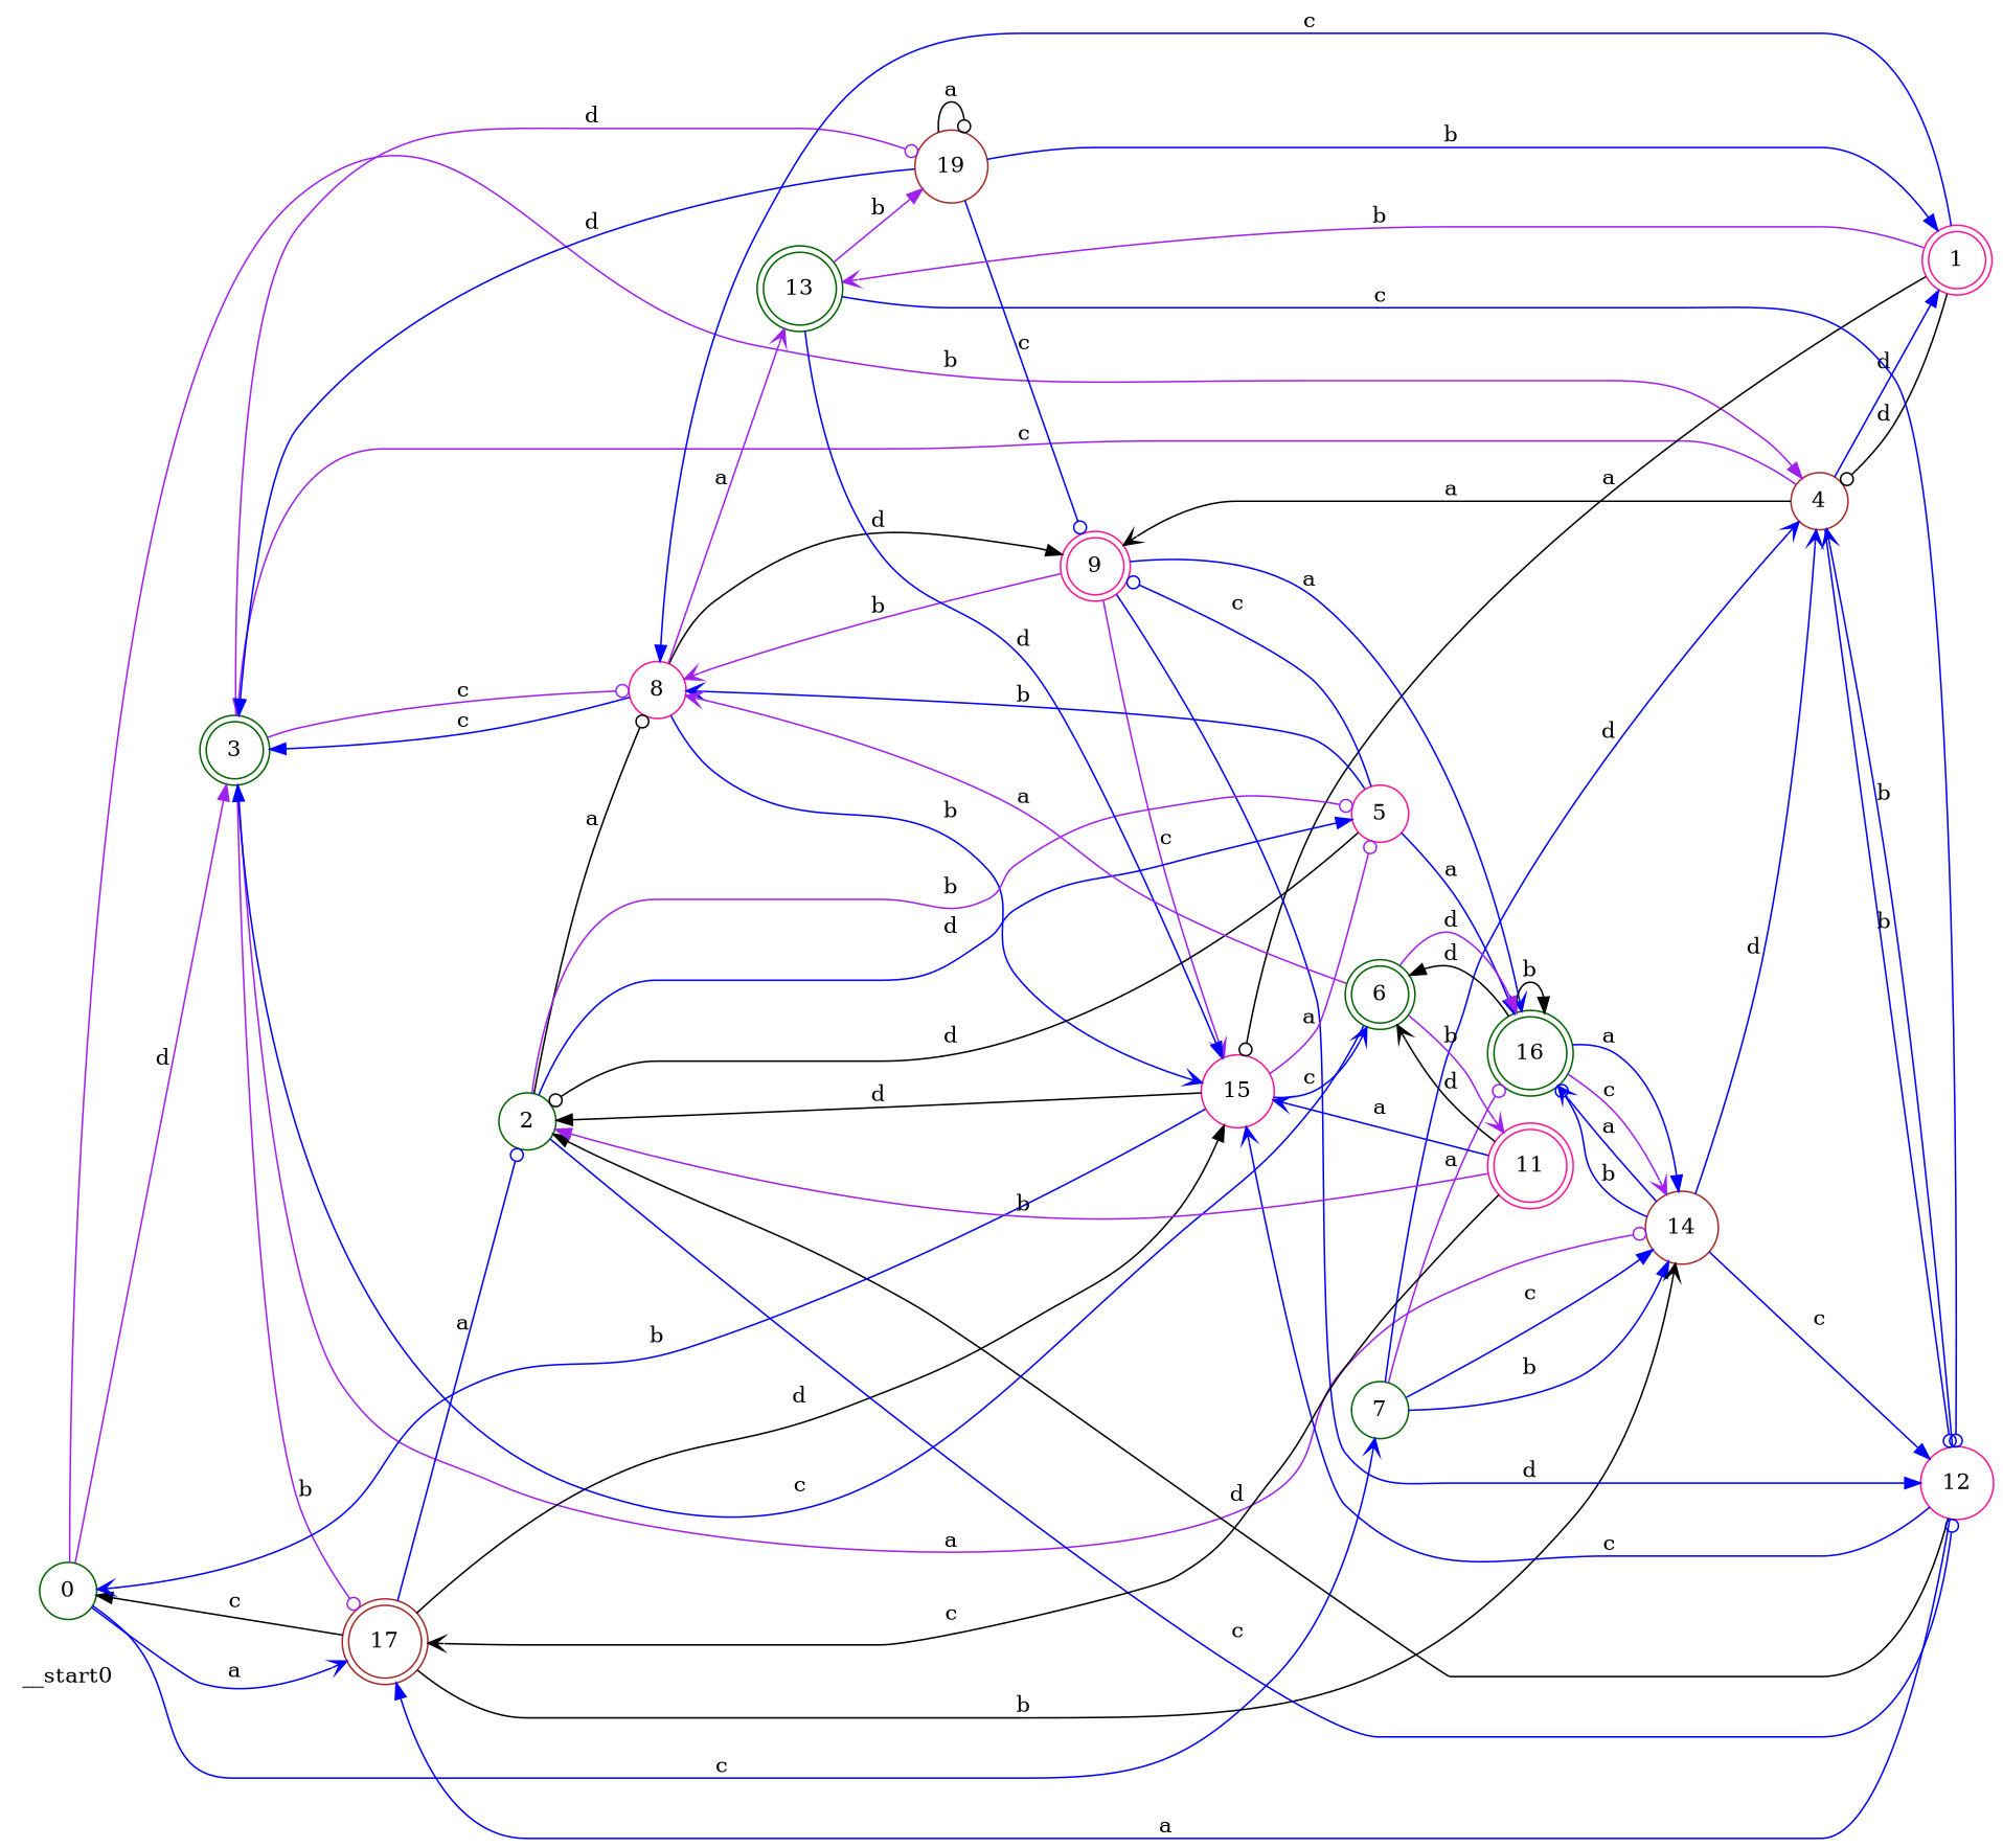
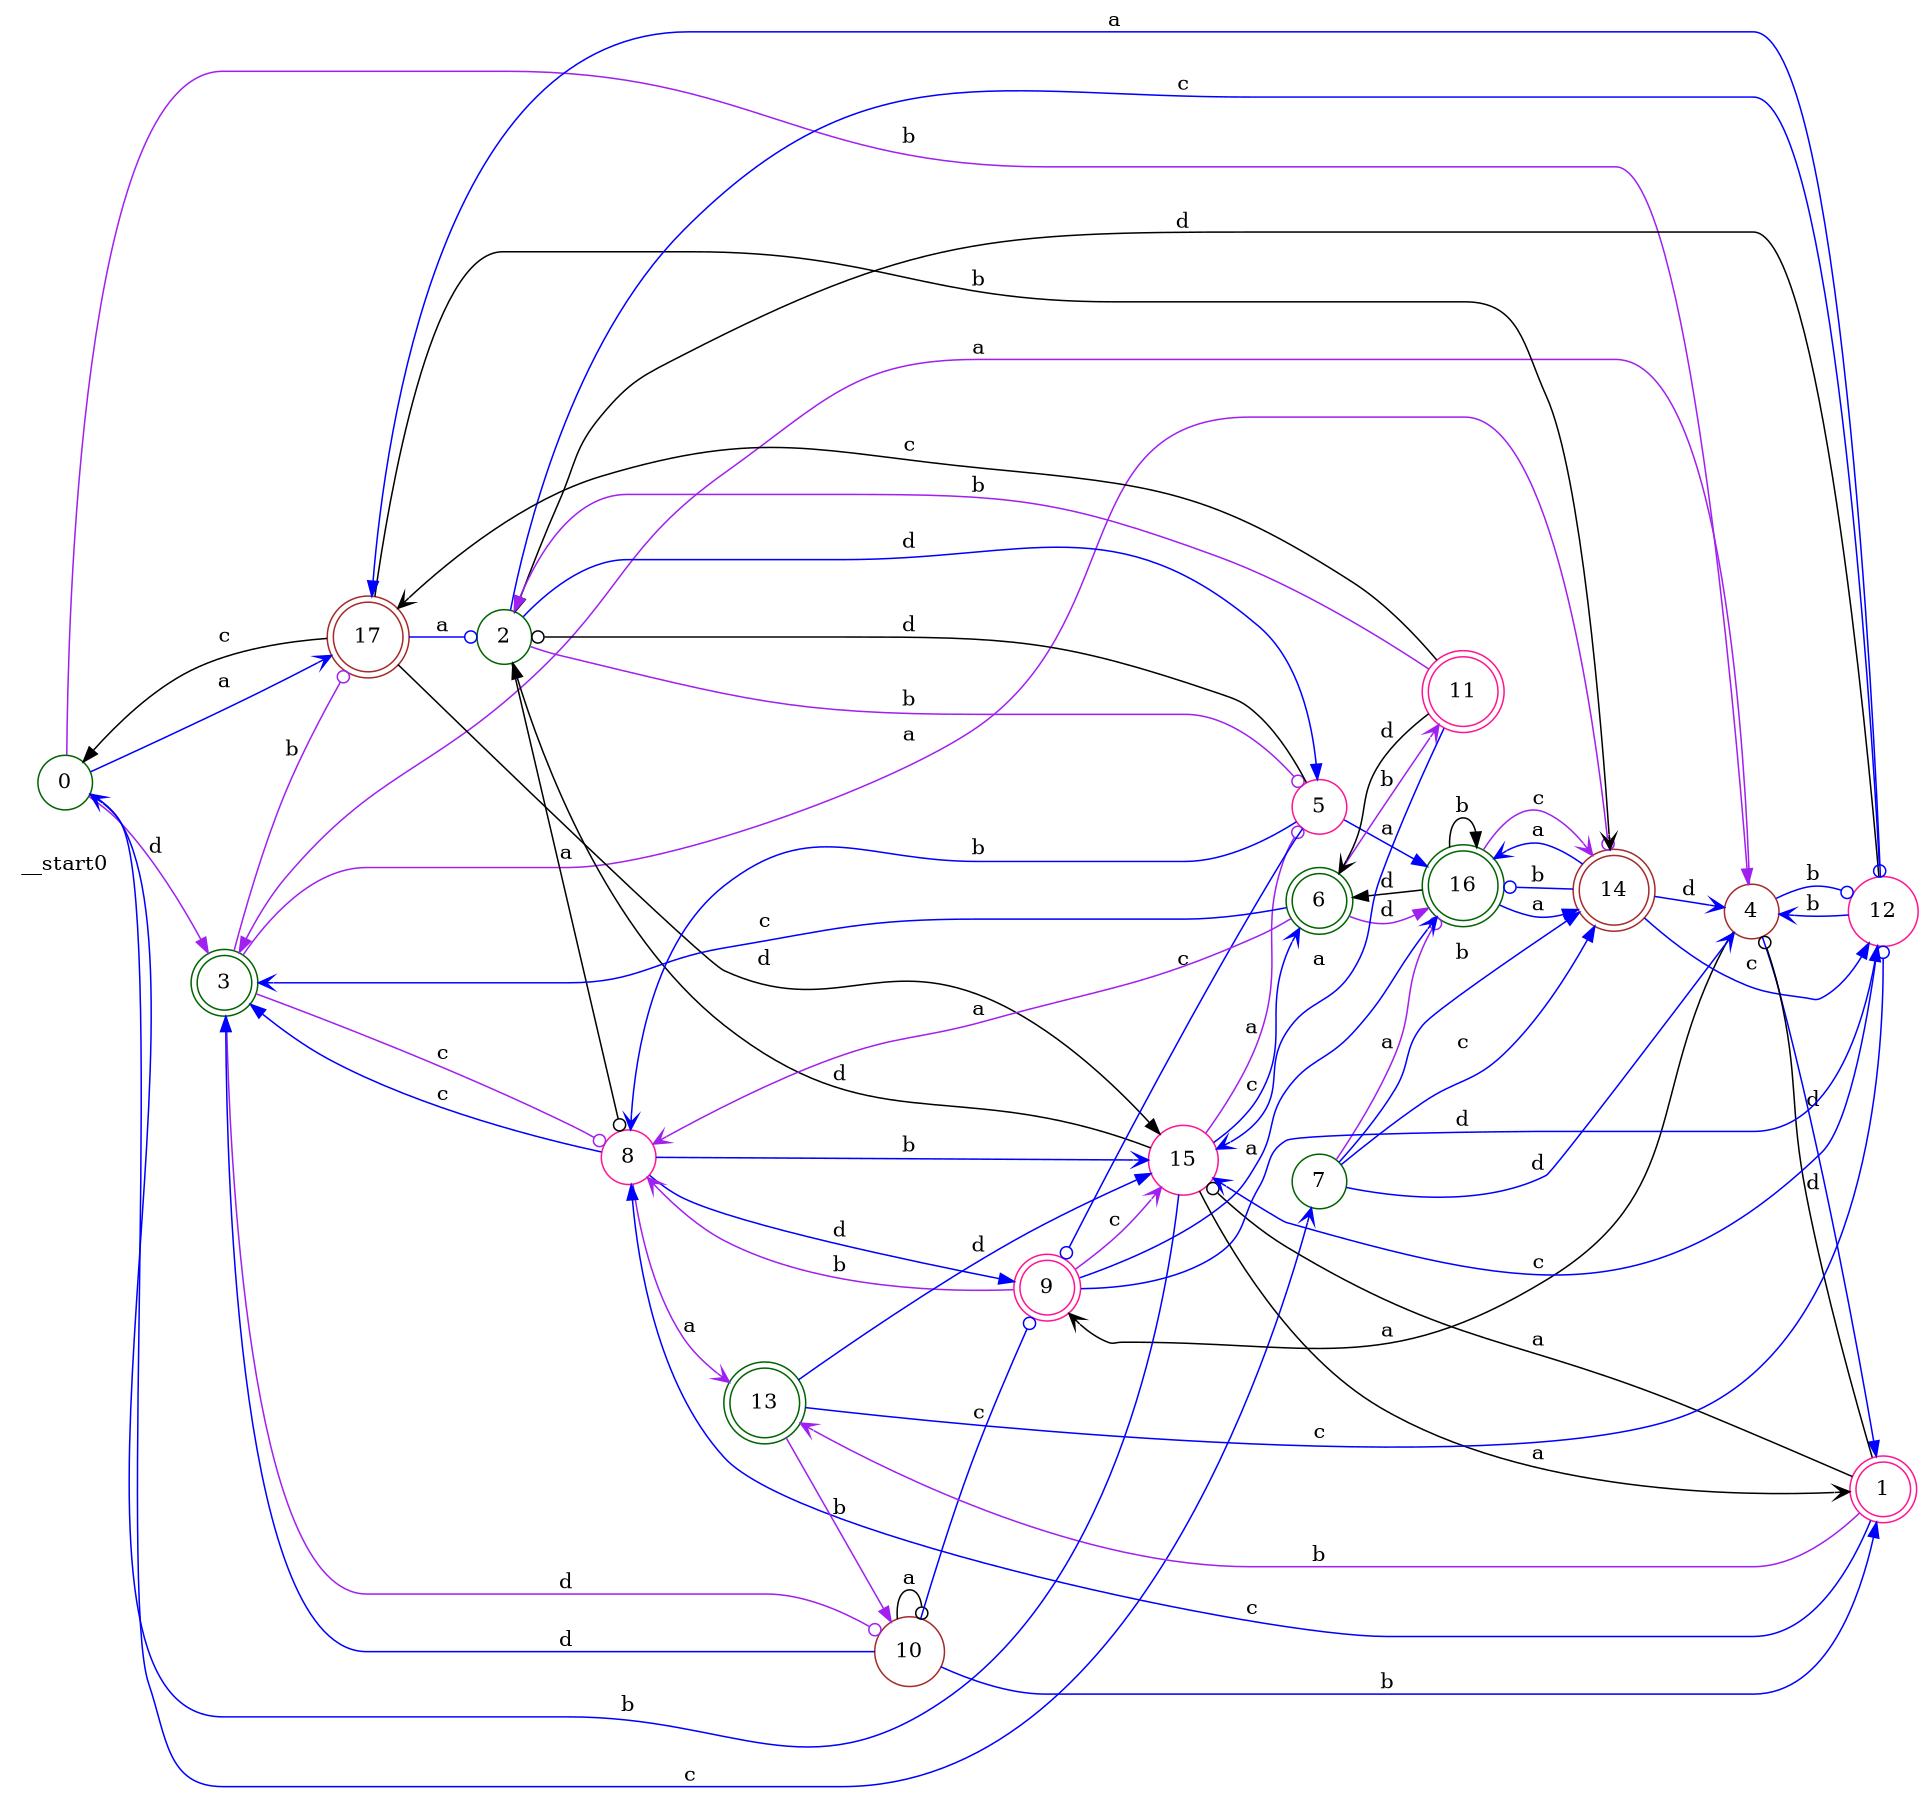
  digraph {
    rankdir=LR
    node [color=darkgreen shape=circle fillcolor=white style=filled]
    edge [arrowhead=normal color=blue]
    __start0 [shape=none fillcolor="" style=""]
    n2 [label=0]
    n3 [label=3 shape=doublecircle style="rounded,filled"]
    n4 [color=brown label=4]
    n5 [label=7]
    n6 [color=brown label=17 shape=doublecircle]
    n7 [color=deeppink label=8]
-   n8 [color=brown label=19]
-   n9 [color=brown label=14 style="rounded,filled"]
+   n8 [color=brown label=10]
+   n9 [color=brown label=14 shape=doublecircle style="rounded,filled"]
    n10 [color=deeppink label=1 shape=doublecircle style="rounded,filled"]
    n11 [color=deeppink label=12]
    n12 [color=deeppink label=9 shape=doublecircle style="rounded,filled"]
    n13 [label=16 shape=doublecircle style="rounded,filled"]
    n14 [color=deeppink label=15]
    n15 [label=2]
    n16 [label=13 shape=doublecircle style="rounded,filled"]
    n17 [color=deeppink label=5]
    n18 [label=6 shape=doublecircle style="rounded,filled"]
    n19 [color=deeppink label=11 shape=doublecircle style="rounded,filled"]
    n2 -> n3 [color=purple label=d]
    n2 -> n4 [color=purple label=b]
    n2 -> n5 [arrowhead=vee label=c]
    n2 -> n6 [arrowhead=vee label=a]
    n3 -> n6 [arrowhead=odot color=purple label=b]
    n3 -> n7 [arrowhead=odot color=purple label=c]
    n3 -> n8 [arrowhead=odot color=purple label=d]
    n3 -> n9 [arrowhead=odot color=purple label=a]
-   n4 -> n3 [color=purple label=c]
+   n4 -> n3 [color=purple label=a]
    n4 -> n10 [label=d]
    n4 -> n11 [arrowhead=odot label=b]
    n4 -> n12 [arrowhead=vee color=black label=a]
    n5 -> n4 [arrowhead=vee label=d]
    n5 -> n9 [label=b]
    n5 -> n9 [label=c]
    n5 -> n13 [arrowhead=odot color=purple label=a]
    n6 -> n2 [color=black label=c]
    n6 -> n9 [arrowhead=vee color=black label=b]
    n6 -> n14 [color=black label=d]
    n6 -> n15 [arrowhead=odot label=a]
    n7 -> n3 [label=c]
-   n7 -> n12 [color=black label=d]
+   n7 -> n12 [label=d]
    n7 -> n14 [arrowhead=vee label=b]
    n7 -> n16 [arrowhead=vee color=purple label=a]
    n8 -> n3 [label=d]
    n8 -> n8 [arrowhead=odot color=black label=a]
    n8 -> n10 [label=b]
    n8 -> n12 [arrowhead=odot label=c]
    n9 -> n4 [arrowhead=vee label=d]
    n9 -> n11 [label=c]
    n9 -> n13 [arrowhead=vee label=a]
    n9 -> n13 [arrowhead=odot label=b]
    n10 -> n4 [arrowhead=odot color=black label=d]
    n10 -> n7 [label=c]
    n10 -> n14 [arrowhead=odot color=black label=a]
    n10 -> n16 [arrowhead=vee color=purple label=b]
    n11 -> n4 [arrowhead=vee label=b]
    n11 -> n6 [label=a]
    n11 -> n14 [arrowhead=vee label=c]
    n11 -> n15 [color=black label=d]
    n12 -> n7 [arrowhead=vee color=purple label=b]
    n12 -> n11 [label=d]
    n12 -> n13 [arrowhead=vee label=a]
    n12 -> n14 [arrowhead=vee color=purple label=c]
    n13 -> n9 [label=a]
    n13 -> n9 [arrowhead=vee color=purple label=c]
    n13 -> n13 [color=black label=b]
    n13 -> n18 [color=black label=d]
    n14 -> n2 [arrowhead=vee label=b]
+   n14 -> n10 [arrowhead=vee color=black label=a]
    n14 -> n15 [color=black label=d]
    n14 -> n17 [arrowhead=odot color=purple label=a]
    n14 -> n18 [arrowhead=vee label=c]
    n15 -> n7 [arrowhead=odot color=black label=a]
    n15 -> n11 [arrowhead=odot label=c]
    n15 -> n17 [arrowhead=odot color=purple label=b]
    n15 -> n17 [label=d]
    n16 -> n8 [color=purple label=b]
    n16 -> n11 [arrowhead=odot label=c]
    n16 -> n14 [label=d]
    n17 -> n7 [arrowhead=vee label=b]
    n17 -> n12 [arrowhead=odot label=c]
    n17 -> n13 [label=a]
    n17 -> n15 [arrowhead=odot color=black label=d]
-   n18 -> n3 [label=c]
+   n18 -> n3 [arrowhead=vee label=c]
    n18 -> n7 [arrowhead=vee color=purple label=a]
    n18 -> n13 [color=purple label=d]
    n18 -> n19 [arrowhead=vee color=purple label=b]
    n19 -> n6 [arrowhead=vee color=black label=c]
    n19 -> n14 [arrowhead=vee label=a]
    n19 -> n15 [color=purple label=b]
    n19 -> n18 [arrowhead=vee color=black label=d]
  }
